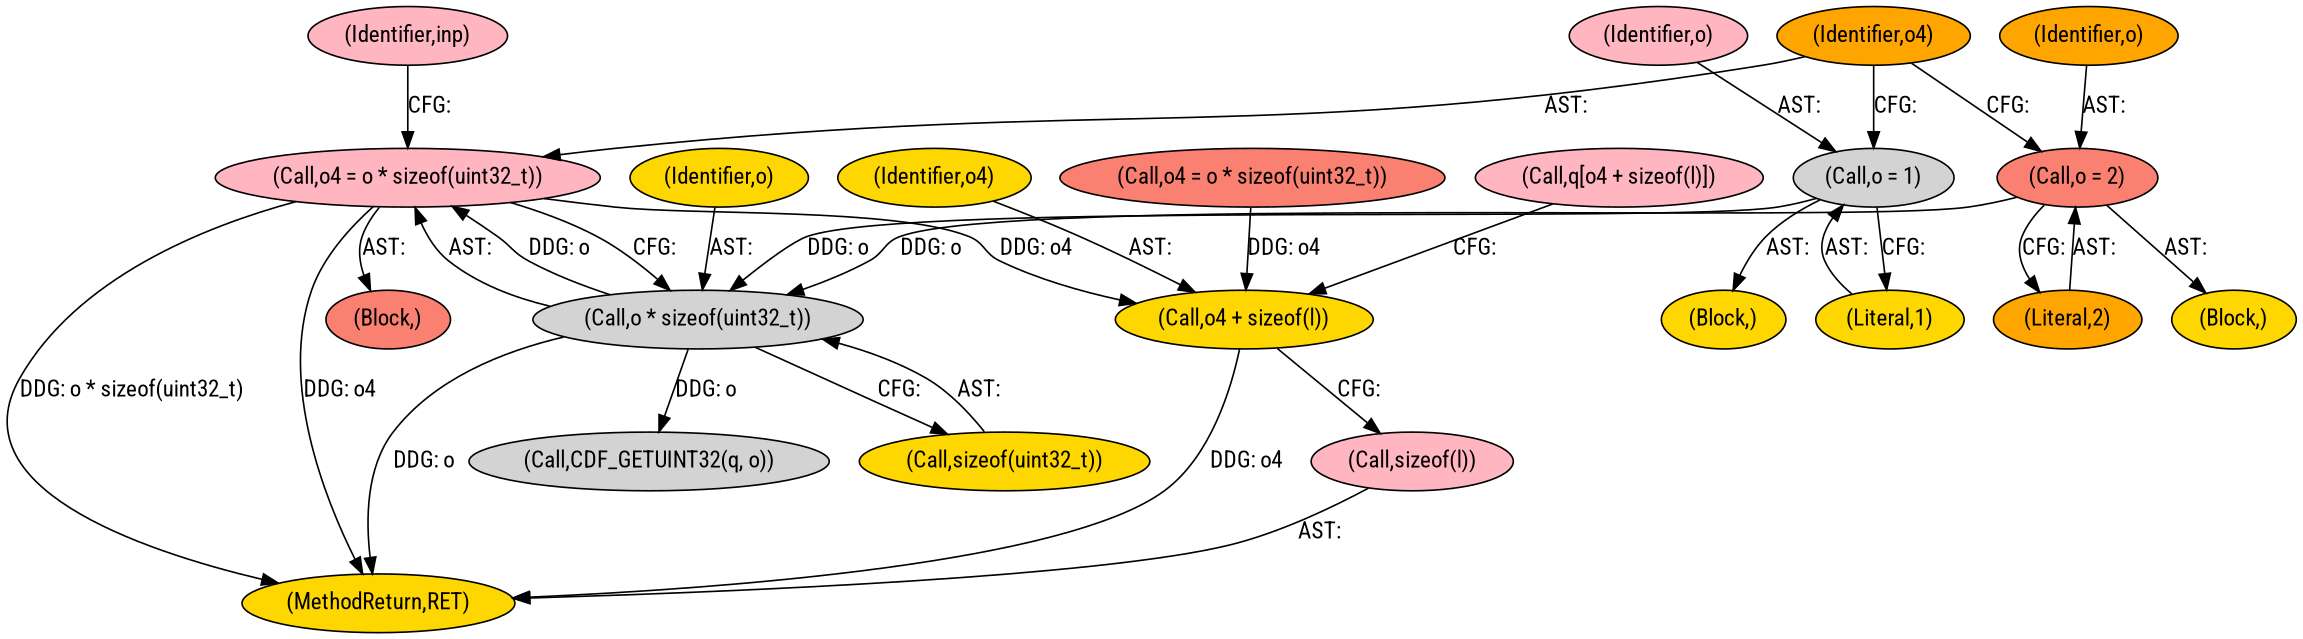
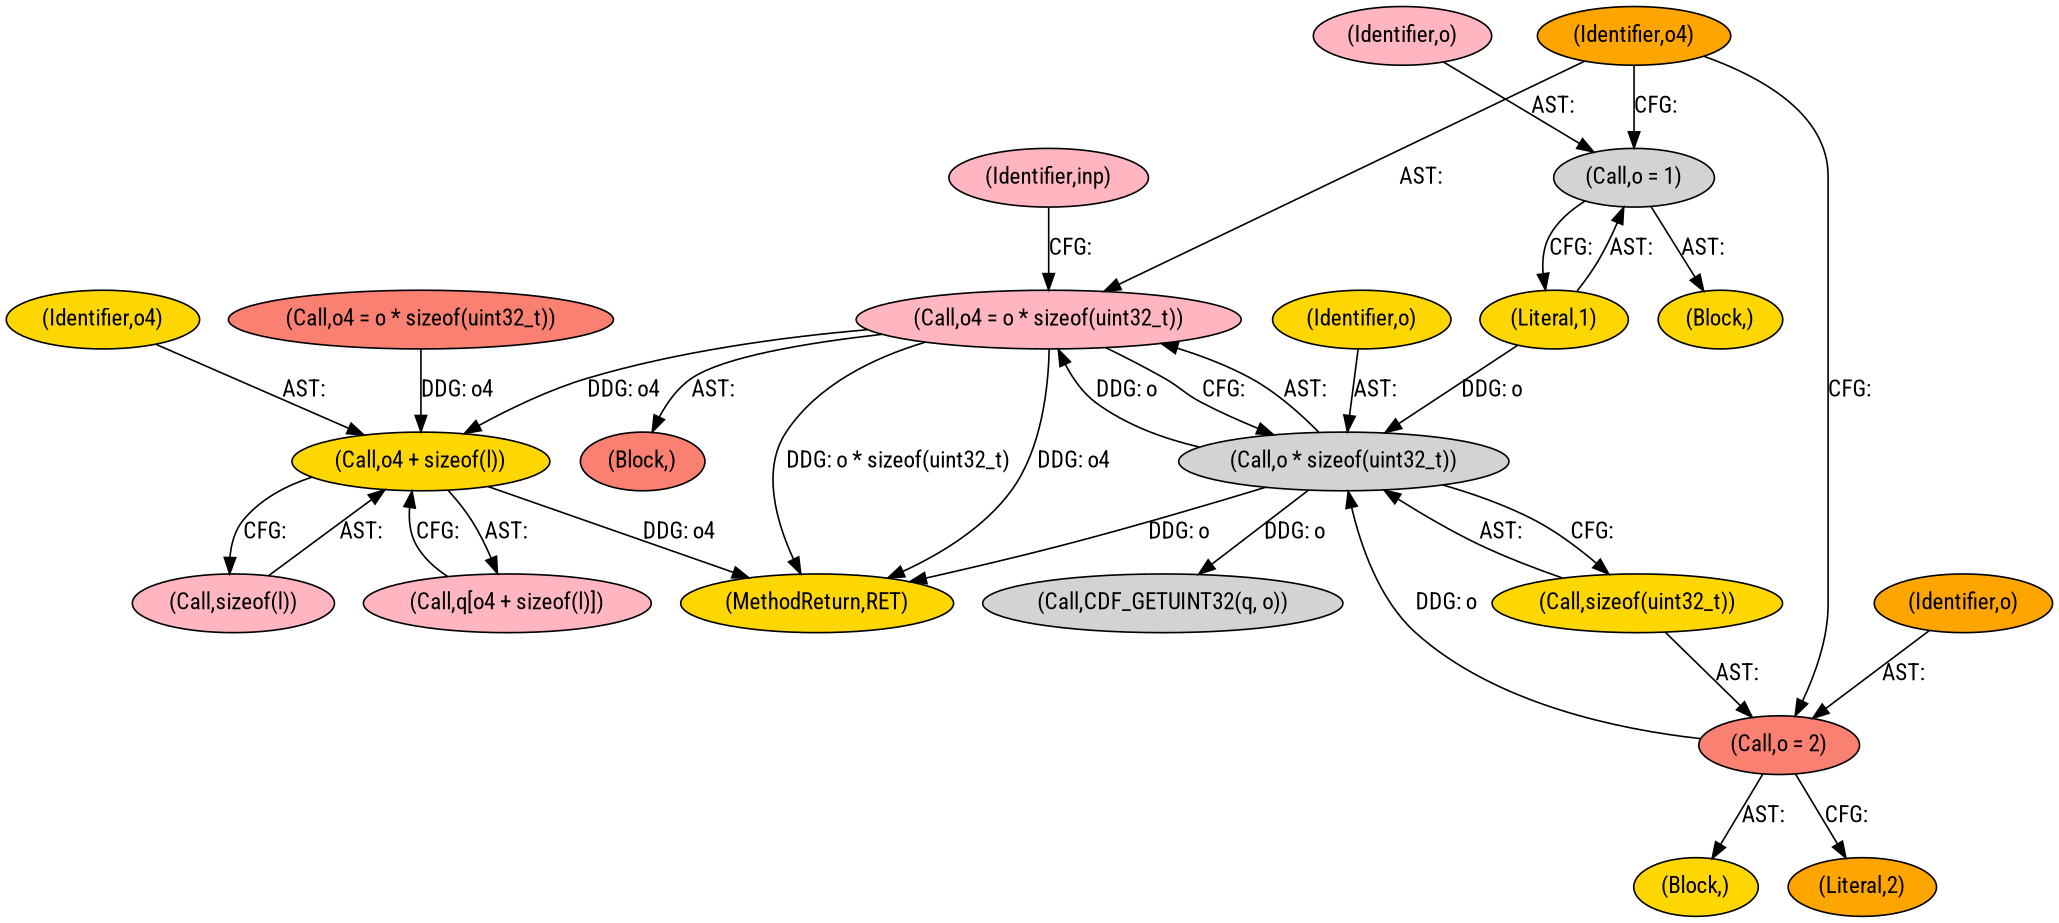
  digraph {
    fontname="Roboto Condensed"
    node [fillcolor=gold fontname="Roboto Condensed" style=filled]
    edge [fontname="Roboto Condensed"]
    n1 [fillcolor=lightpink label="(Call,o4 = o * sizeof(uint32_t))"]
    n2 [fillcolor=lightgrey label="(Call,o * sizeof(uint32_t))"]
    n3 [label="(Call,o4 + sizeof(l))"]
    n4 [label="(MethodReturn,RET)"]
    n5 [fillcolor=salmon label="(Block,)"]
    n6 [fillcolor=lightgrey label="(Call,CDF_GETUINT32(q, o))"]
    n7 [label="(Call,sizeof(uint32_t))"]
    n8 [fillcolor=lightpink label="(Call,sizeof(l))"]
    n9 [fillcolor=lightpink label="(Call,q[o4 + sizeof(l)])"]
    n10 [fillcolor=salmon label="(Call,o = 2)"]
    n11 [label="(Block,)"]
    n12 [fillcolor=orange label="(Literal,2)"]
    n13 [fillcolor=lightgrey label="(Call,o = 1)"]
    n14 [label="(Literal,1)"]
    n15 [label="(Block,)"]
    n16 [fillcolor=lightpink label="(Identifier,inp)"]
    n17 [label="(Identifier,o)"]
    n18 [fillcolor=orange label="(Identifier,o4)"]
    n19 [fillcolor=orange label="(Identifier,o)"]
    n20 [label="(Identifier,o4)"]
    n21 [fillcolor=salmon label="(Call,o4 = o * sizeof(uint32_t))"]
    n22 [fillcolor=lightpink label="(Identifier,o)"]
    n1 -> n2 [label="CFG: "]
    n1 -> n3 [label="DDG: o4"]
    n1 -> n4 [label="DDG: o * sizeof(uint32_t)"]
    n1 -> n4 [label="DDG: o4"]
    n1 -> n5 [label="AST: "]
    n2 -> n1 [label="AST: "]
    n2 -> n1 [label="DDG: o"]
    n2 -> n4 [label="DDG: o"]
    n2 -> n6 [label="DDG: o"]
    n2 -> n7 [label="CFG: "]
    n3 -> n4 [label="DDG: o4"]
    n3 -> n8 [label="CFG: "]
+   n3 -> n9 [label="AST: "]
    n7 -> n2 [label="AST: "]
-   n8 -> n4 [label="AST: "]
+   n8 -> n3 [label="AST: "]
    n9 -> n3 [label="CFG: "]
    n10 -> n2 [label="DDG: o"]
    n10 -> n11 [label="AST: "]
    n10 -> n12 [label="CFG: "]
-   n12 -> n10 [label="AST: "]
-   n13 -> n2 [label="DDG: o"]
+   n7 -> n10 [label="AST: "]
+   n14 -> n2 [label="DDG: o"]
    n13 -> n14 [label="CFG: "]
    n13 -> n15 [label="AST: "]
    n14 -> n13 [label="AST: "]
    n16 -> n1 [label="CFG: "]
    n17 -> n2 [label="AST: "]
    n18 -> n1 [label="AST: "]
    n18 -> n10 [label="CFG: "]
    n18 -> n13 [label="CFG: "]
    n19 -> n10 [label="AST: "]
    n20 -> n3 [label="AST: "]
    n21 -> n3 [label="DDG: o4"]
    n22 -> n13 [label="AST: "]
  }
